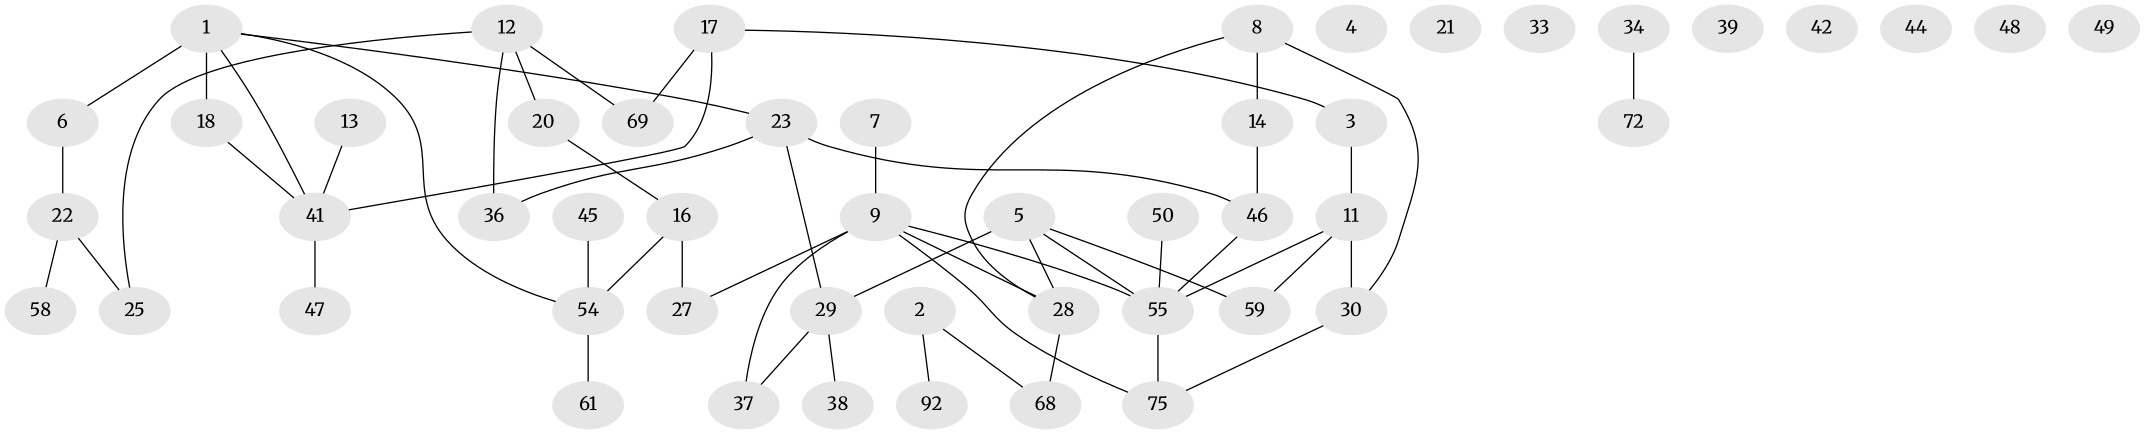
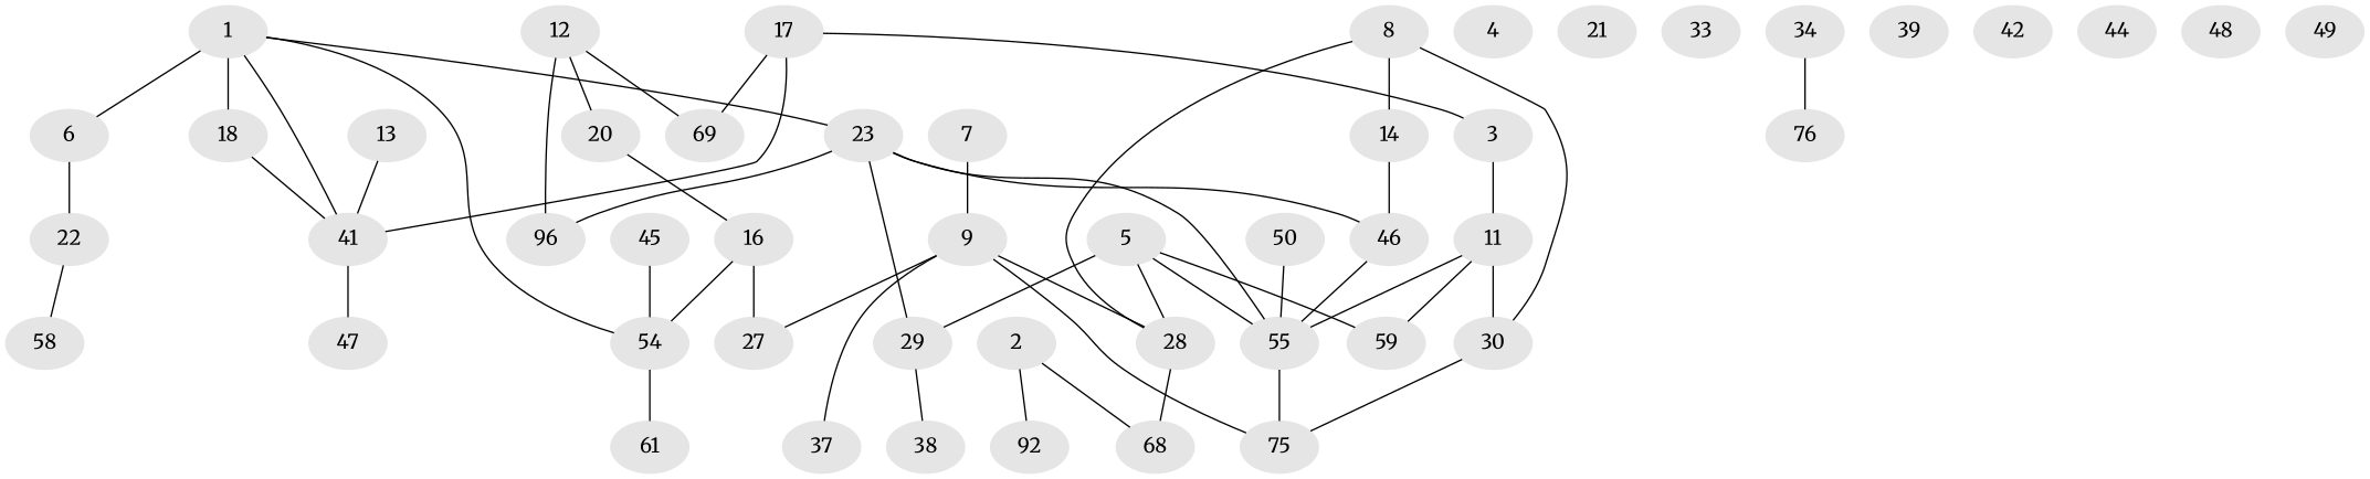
  graph {
    fontname=Merriweather
    node [color=gray90 fontname=Merriweather style=filled]
    edge [fontname=Merriweather]
    1 [super="+26"]
    6 [super="+19"]
    18 [super="+65"]
    23 [super="+62"]
    41 [super="+57"]
    54 [super="+63"]
    3 [super="+35"]
    11 [super="+73"]
    22
    29 [super="+43"]
    55 [super="+60"]
-   36
+   36 [label=96]
    46 [super="+70"]
    47 [super="+66"]
    61
    2 [super="+10"]
    n17 [label=92]
    68
    59
    30 [super="+74"]
    4
    5 [super="+15"]
    28 [super="+64"]
    n24 [label=37]
    38
    75
-   25 [super="+67"]
    58
    9 [super="+40"]
    27 [super="+32"]
    7
    8 [super="+37"]
    14
    12 [super="+51"]
    20
    69
    16 [super="+56"]
    13 [super="+24"]
    17 [super="+76"]
    21
    33
    34 [super="+71"]
-   72
+   72 [label=76]
    39
    42
    44
    45
    48
    49
    50 [super="+53"]
    1 -- 6
    1 -- 18 [weight=3]
    1 -- 23
    1 -- 41
    1 -- 54
    6 -- 22
    18 -- 41
    23 -- 29
-   9 -- 55
+   23 -- 55
    23 -- 36
    23 -- 46
    41 -- 47
    54 -- 61
    3 -- 11
    11 -- 55
    11 -- 59
    11 -- 30
-   22 -- 25
    22 -- 58
-   29 -- n24
    29 -- 38
    55 -- 75
    46 -- 55
    2 -- n17
    2 -- 68
    30 -- 75
    5 -- 29
    5 -- 55
    5 -- 59
    5 -- 28
    28 -- 68
    9 -- 28
    9 -- n24
    9 -- 75
    9 -- 27
    7 -- 9
    8 -- 30
    8 -- 28
    8 -- 14
    14 -- 46
    12 -- 36
-   12 -- 25
    12 -- 20
    12 -- 69
    20 -- 16
    16 -- 54
    16 -- 27
    13 -- 41
    17 -- 41
    17 -- 3
    17 -- 69
    34 -- 72
    45 -- 54
    50 -- 55
  }
